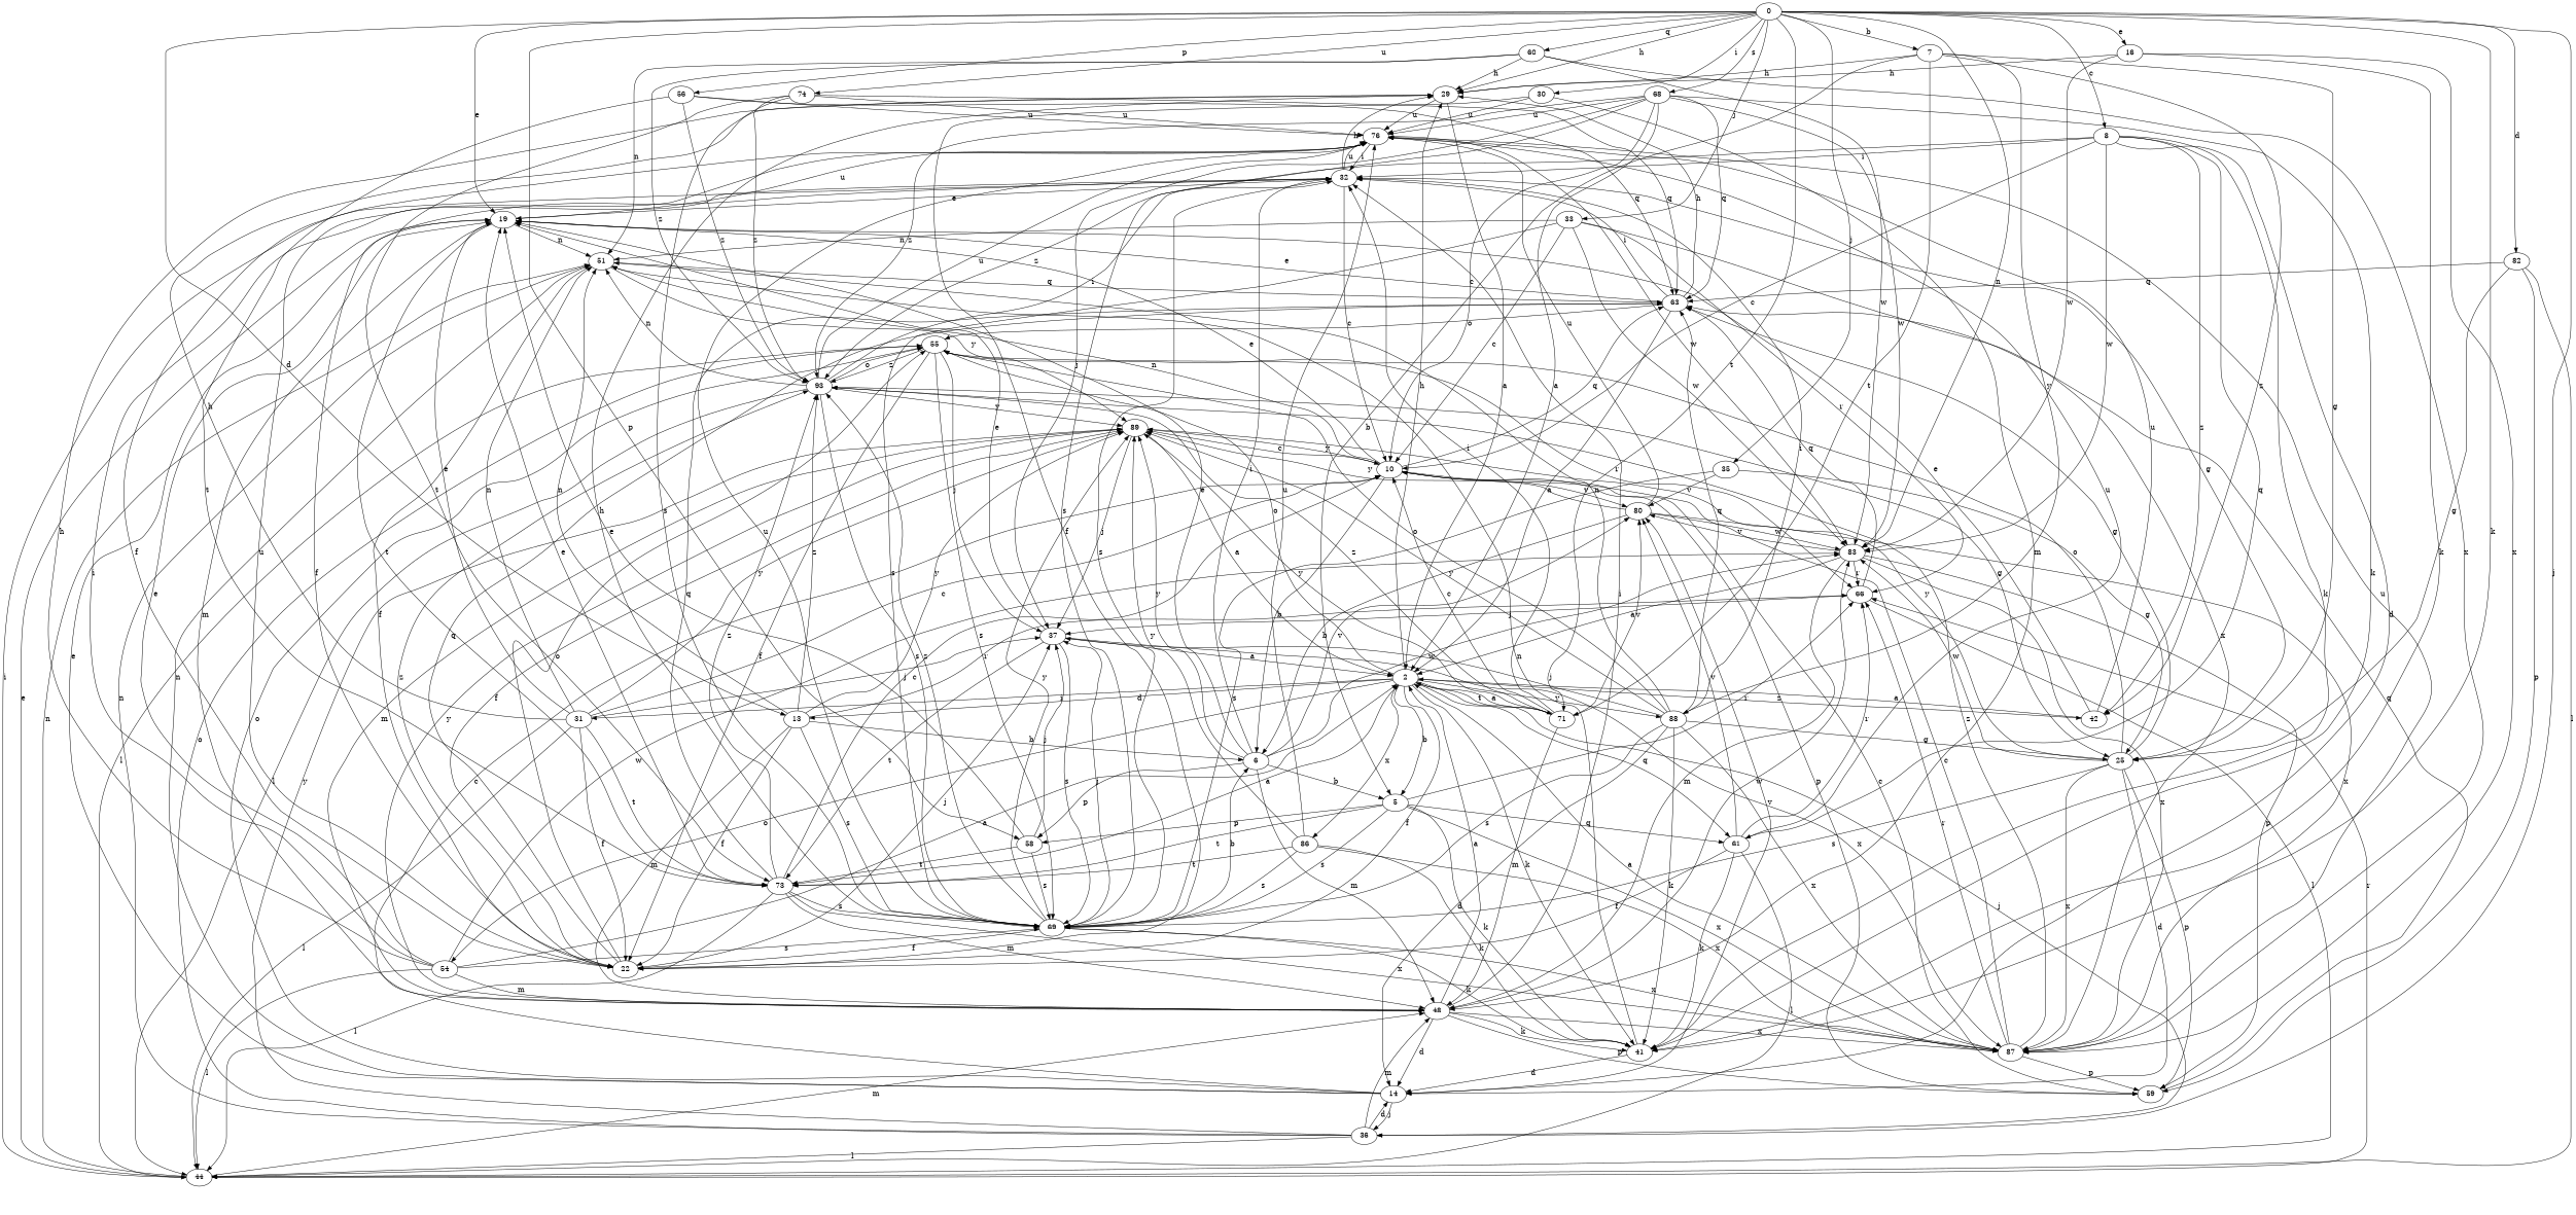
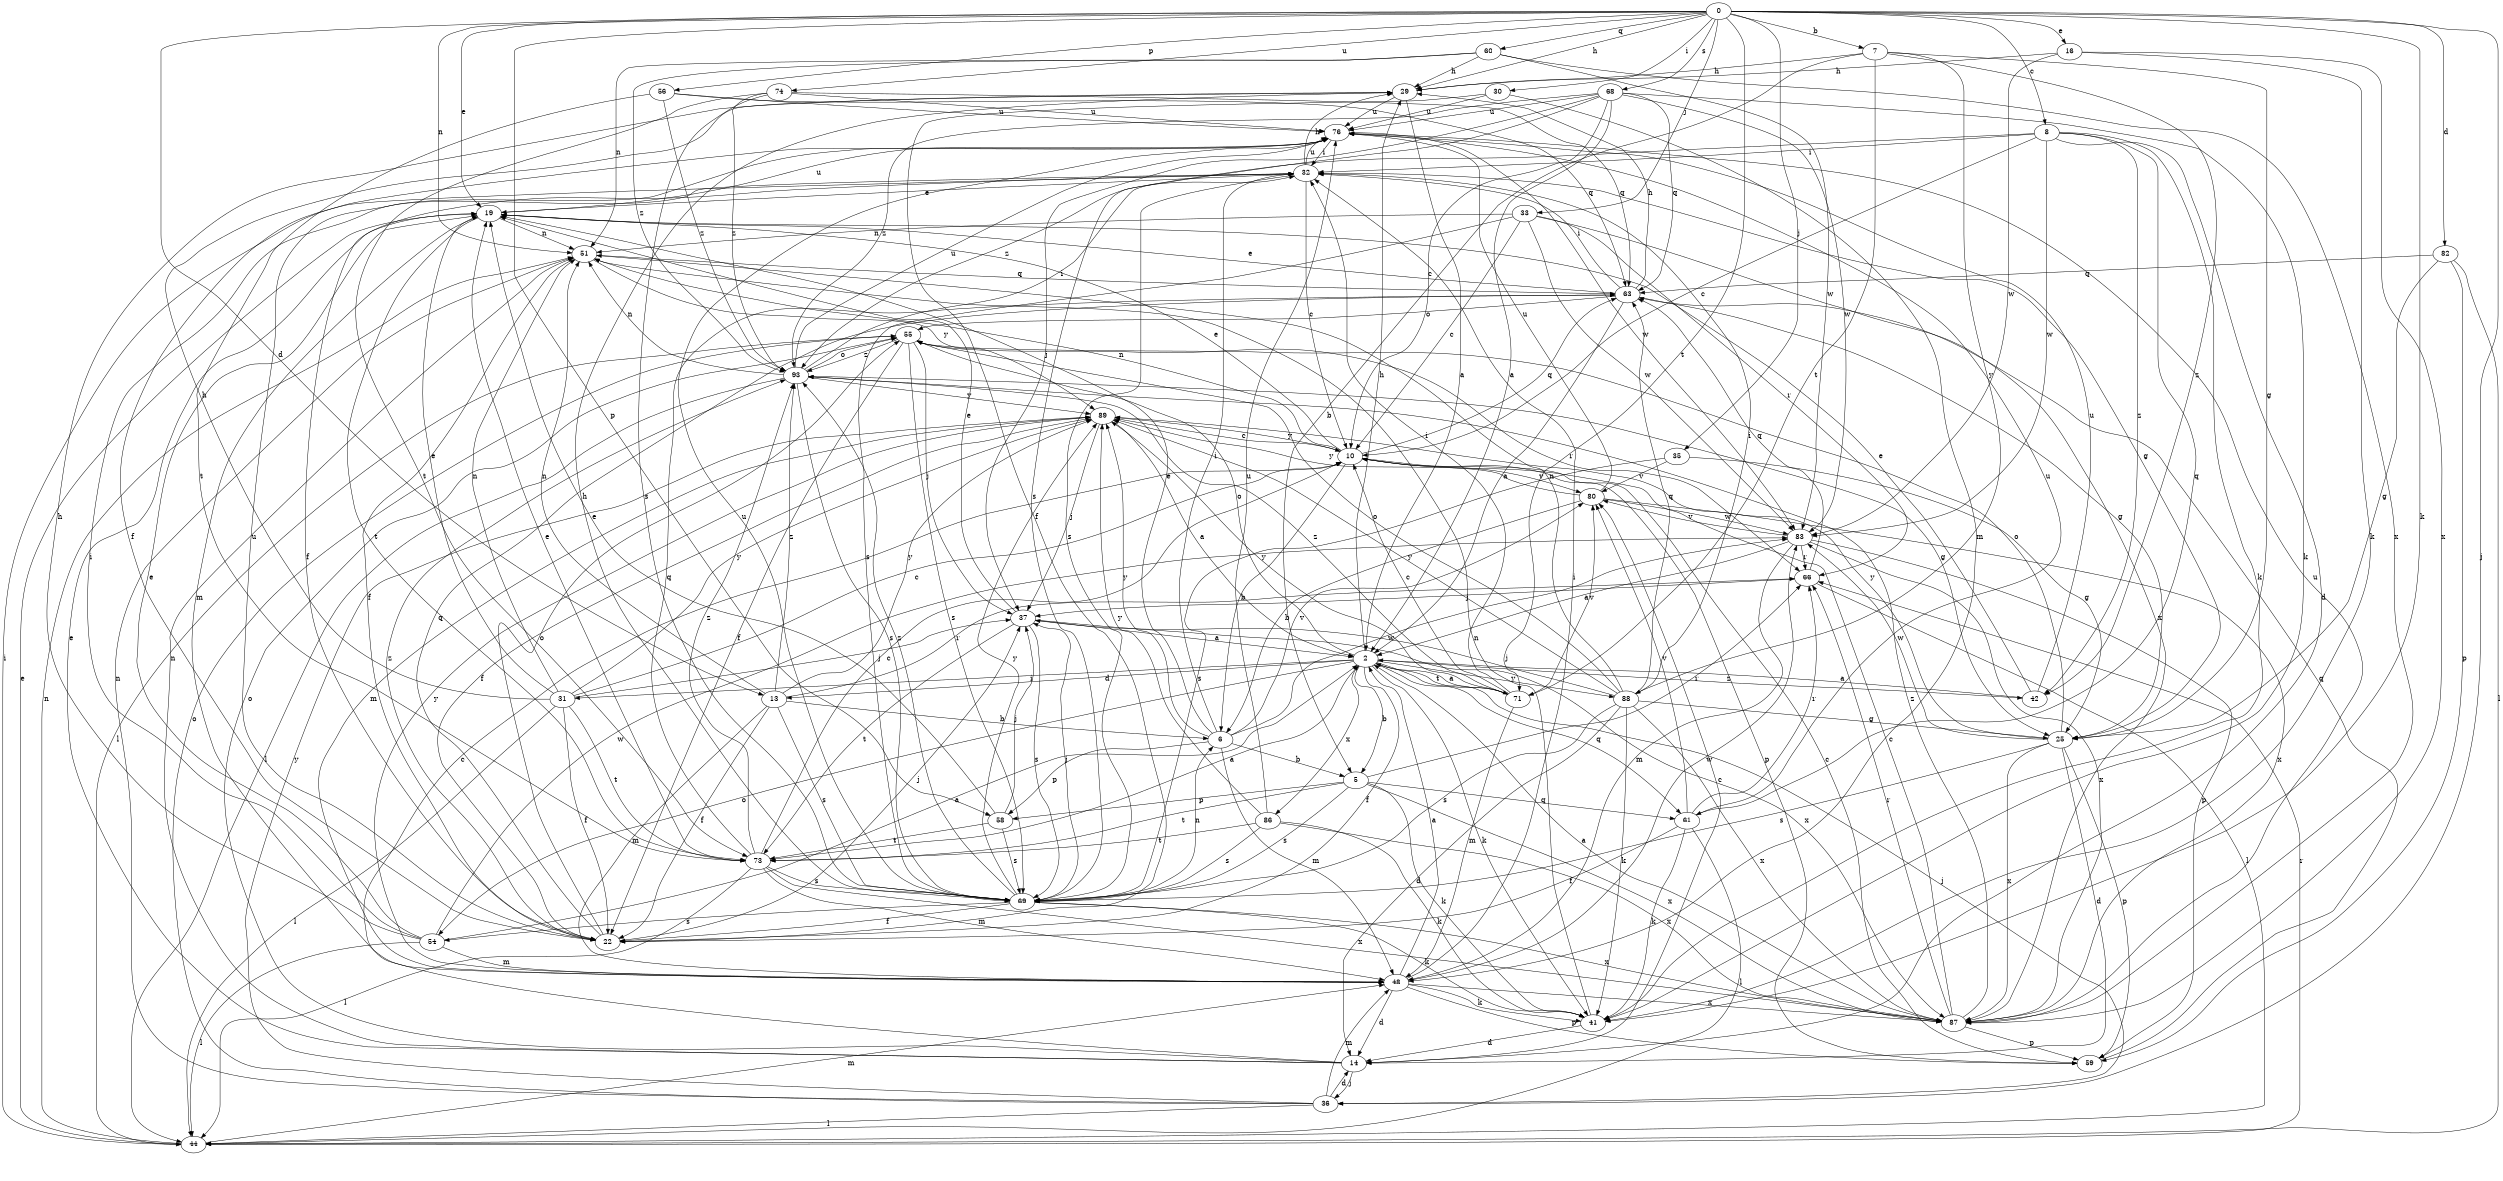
  strict digraph {
    n1 [label=7]
    0
    8
    n4 [label=82]
    13
    16
    19
    29
    30
    33
    35
    36
    41
    51
    56
    58
    60
    68
    71
    74
    5
    88
    n23 [label=42]
    25
    61
    32
    83
    10
    14
    93
    59
    63
    44
    66
    22
    69
    6
    48
    89
    87
    73
    76
    2
    80
    55
    37
    31
    54
    86
    n1 -> 29 [label=h]
    n1 -> 71 [label=t]
    n1 -> 5 [label=b]
    n1 -> 88 [label=y]
    n1 -> n23 [label=z]
    n1 -> 25 [label=g]
    0 -> n1 [label=b]
    0 -> 8 [label=c]
    0 -> n4 [label=d]
    0 -> 13 [label=d]
    0 -> 16 [label=e]
    0 -> 19 [label=e]
    0 -> 29 [label=h]
    0 -> 30 [label=i]
    0 -> 33 [label=j]
    0 -> 35 [label=j]
    0 -> 36 [label=j]
    0 -> 41 [label=k]
-   0 -> 83 [label=n]
+   0 -> 51 [label=n]
    0 -> 56 [label=p]
    0 -> 58 [label=p]
    0 -> 60 [label=q]
    0 -> 68 [label=s]
    0 -> 71 [label=t]
    0 -> 74 [label=u]
    8 -> 41 [label=k]
    8 -> n23 [label=z]
    8 -> 61 [label=q]
    8 -> 32 [label=i]
    8 -> 83 [label=w]
    8 -> 10 [label=c]
    8 -> 14 [label=d]
    8 -> 93 [label=z]
    n4 -> 25 [label=g]
    n4 -> 59 [label=p]
    n4 -> 63 [label=q]
    n4 -> 44 [label=l]
    13 -> 51 [label=n]
    13 -> 93 [label=z]
    13 -> 66 [label=r]
    13 -> 22 [label=f]
    13 -> 69 [label=s]
    13 -> 6 [label=b]
    13 -> 48 [label=m]
    13 -> 89 [label=y]
    16 -> 29 [label=h]
    16 -> 41 [label=k]
    16 -> 83 [label=w]
    16 -> 87 [label=x]
    19 -> 51 [label=n]
    19 -> 48 [label=m]
    19 -> 73 [label=t]
    19 -> 76 [label=u]
    29 -> 76 [label=u]
    29 -> 2 [label=a]
    30 -> 22 [label=f]
    30 -> 48 [label=m]
    30 -> 76 [label=u]
    33 -> 51 [label=n]
    33 -> 83 [label=w]
    33 -> 10 [label=c]
    33 -> 66 [label=r]
    33 -> 69 [label=s]
    33 -> 87 [label=x]
    35 -> 25 [label=g]
    35 -> 69 [label=s]
    35 -> 80 [label=v]
    36 -> 51 [label=n]
    36 -> 14 [label=d]
    36 -> 44 [label=l]
    36 -> 48 [label=m]
    36 -> 89 [label=y]
    36 -> 55 [label=o]
    41 -> 51 [label=n]
    41 -> 14 [label=d]
    51 -> 63 [label=q]
    51 -> 22 [label=f]
    51 -> 89 [label=y]
    56 -> 93 [label=z]
    56 -> 63 [label=q]
    56 -> 73 [label=t]
    56 -> 76 [label=u]
    58 -> 19 [label=e]
    58 -> 69 [label=s]
    58 -> 73 [label=t]
    58 -> 37 [label=j]
    60 -> 29 [label=h]
    60 -> 51 [label=n]
    60 -> 83 [label=w]
    60 -> 93 [label=z]
    60 -> 87 [label=x]
    68 -> 41 [label=k]
    68 -> 83 [label=w]
    68 -> 10 [label=c]
    68 -> 93 [label=z]
    68 -> 63 [label=q]
    68 -> 69 [label=s]
    68 -> 76 [label=u]
    68 -> 2 [label=a]
    68 -> 37 [label=j]
    71 -> 32 [label=i]
    71 -> 10 [label=c]
    71 -> 93 [label=z]
    71 -> 48 [label=m]
    71 -> 89 [label=y]
    71 -> 2 [label=a]
    71 -> 80 [label=v]
    74 -> 93 [label=z]
    74 -> 63 [label=q]
    74 -> 69 [label=s]
    74 -> 73 [label=t]
    74 -> 76 [label=u]
    5 -> 41 [label=k]
    5 -> 58 [label=p]
    5 -> 61 [label=q]
    5 -> 66 [label=r]
    5 -> 69 [label=s]
    5 -> 87 [label=x]
    5 -> 73 [label=t]
    88 -> 41 [label=k]
    88 -> 51 [label=n]
    88 -> 25 [label=g]
    88 -> 32 [label=i]
    88 -> 14 [label=d]
    88 -> 63 [label=q]
    88 -> 69 [label=s]
    88 -> 89 [label=y]
    88 -> 87 [label=x]
    88 -> 55 [label=o]
    88 -> 37 [label=j]
    n23 -> 19 [label=e]
    n23 -> 76 [label=u]
    n23 -> 2 [label=a]
    25 -> 83 [label=w]
    25 -> 14 [label=d]
    25 -> 59 [label=p]
    25 -> 69 [label=s]
    25 -> 89 [label=y]
    25 -> 87 [label=x]
    25 -> 55 [label=o]
    61 -> 41 [label=k]
    61 -> 44 [label=l]
    61 -> 66 [label=r]
    61 -> 22 [label=f]
    61 -> 76 [label=u]
    61 -> 80 [label=v]
    32 -> 19 [label=e]
    32 -> 29 [label=h]
    32 -> 25 [label=g]
    32 -> 10 [label=c]
    32 -> 22 [label=f]
    32 -> 69 [label=s]
    32 -> 76 [label=u]
    83 -> 59 [label=p]
    83 -> 66 [label=r]
    83 -> 48 [label=m]
    83 -> 87 [label=x]
    83 -> 2 [label=a]
    83 -> 80 [label=v]
    10 -> 19 [label=e]
    10 -> 51 [label=n]
    10 -> 59 [label=p]
    10 -> 63 [label=q]
    10 -> 6 [label=b]
    10 -> 89 [label=y]
    10 -> 80 [label=v]
    14 -> 19 [label=e]
    14 -> 36 [label=j]
    14 -> 51 [label=n]
    14 -> 10 [label=c]
-   14 -> 80 [label=v]
+   14 -> 80 [label=c]
    14 -> 55 [label=o]
    93 -> 51 [label=n]
    93 -> 25 [label=g]
    93 -> 32 [label=i]
    93 -> 44 [label=l]
    93 -> 69 [label=s]
    93 -> 89 [label=y]
    93 -> 76 [label=u]
    93 -> 55 [label=o]
    59 -> 10 [label=c]
    59 -> 63 [label=q]
    63 -> 19 [label=e]
    63 -> 29 [label=h]
-   25 -> 63 [label=g]
+   63 -> 25 [label=g]
    63 -> 32 [label=i]
    63 -> 2 [label=a]
    63 -> 55 [label=o]
    44 -> 19 [label=e]
    44 -> 51 [label=n]
    44 -> 32 [label=i]
    44 -> 66 [label=r]
    44 -> 48 [label=m]
    66 -> 63 [label=q]
    66 -> 44 [label=l]
    66 -> 37 [label=j]
    22 -> 93 [label=z]
    22 -> 63 [label=q]
    22 -> 76 [label=u]
    22 -> 55 [label=o]
    22 -> 37 [label=j]
    69 -> 29 [label=h]
    69 -> 41 [label=k]
    69 -> 93 [label=z]
    69 -> 22 [label=f]
-   69 -> 6 [label=b]
+   69 -> 6 [label=n]
    69 -> 89 [label=y]
    69 -> 87 [label=x]
    69 -> 76 [label=u]
    69 -> 37 [label=j]
    6 -> 19 [label=e]
    6 -> 58 [label=p]
    6 -> 5 [label=b]
    6 -> 32 [label=i]
    6 -> 83 [label=w]
    6 -> 48 [label=m]
    6 -> 89 [label=y]
    6 -> 80 [label=v]
    48 -> 41 [label=k]
    48 -> 32 [label=i]
    48 -> 83 [label=w]
    48 -> 14 [label=d]
    48 -> 59 [label=p]
    48 -> 89 [label=y]
    48 -> 87 [label=x]
    48 -> 2 [label=a]
    89 -> 10 [label=c]
    89 -> 22 [label=f]
    89 -> 48 [label=m]
    89 -> 2 [label=a]
    89 -> 37 [label=j]
    87 -> 10 [label=c]
    87 -> 93 [label=z]
    87 -> 59 [label=p]
    87 -> 66 [label=r]
    87 -> 76 [label=u]
    87 -> 2 [label=a]
    73 -> 19 [label=e]
    73 -> 10 [label=c]
    73 -> 93 [label=z]
    73 -> 63 [label=q]
    73 -> 44 [label=l]
    73 -> 69 [label=s]
    73 -> 48 [label=m]
    73 -> 87 [label=x]
    73 -> 2 [label=a]
    76 -> 32 [label=i]
    76 -> 83 [label=w]
    76 -> 22 [label=f]
    2 -> 13 [label=d]
    2 -> 29 [label=h]
    2 -> 36 [label=j]
    2 -> 41 [label=k]
    2 -> 71 [label=t]
    2 -> 5 [label=b]
    2 -> 88 [label=y]
    2 -> n23 [label=z]
    2 -> 61 [label=q]
    2 -> 22 [label=f]
    2 -> 55 [label=o]
    2 -> 31 [label=i]
    2 -> 54 [label=o]
    2 -> 86 [label=x]
    80 -> 83 [label=w]
    80 -> 6 [label=b]
    80 -> 89 [label=y]
    80 -> 87 [label=x]
    80 -> 76 [label=u]
    55 -> 93 [label=z]
    55 -> 44 [label=l]
    55 -> 66 [label=r]
    55 -> 22 [label=f]
    55 -> 69 [label=s]
    55 -> 37 [label=j]
    37 -> 19 [label=e]
    37 -> 69 [label=s]
    37 -> 87 [label=x]
    37 -> 73 [label=t]
    37 -> 2 [label=a]
    31 -> 19 [label=e]
    31 -> 29 [label=h]
    31 -> 51 [label=n]
    31 -> 10 [label=c]
    31 -> 44 [label=l]
    31 -> 22 [label=f]
    31 -> 89 [label=y]
    31 -> 73 [label=t]
    31 -> 37 [label=j]
    54 -> 19 [label=e]
    54 -> 29 [label=h]
    54 -> 32 [label=i]
    54 -> 83 [label=w]
    54 -> 44 [label=l]
-   54 -> 69 [label=s]
+   69 -> 54 [label=s]
    54 -> 48 [label=m]
    54 -> 2 [label=a]
    86 -> 41 [label=k]
    86 -> 69 [label=s]
    86 -> 89 [label=y]
    86 -> 87 [label=x]
    86 -> 73 [label=t]
    86 -> 76 [label=u]
  }
